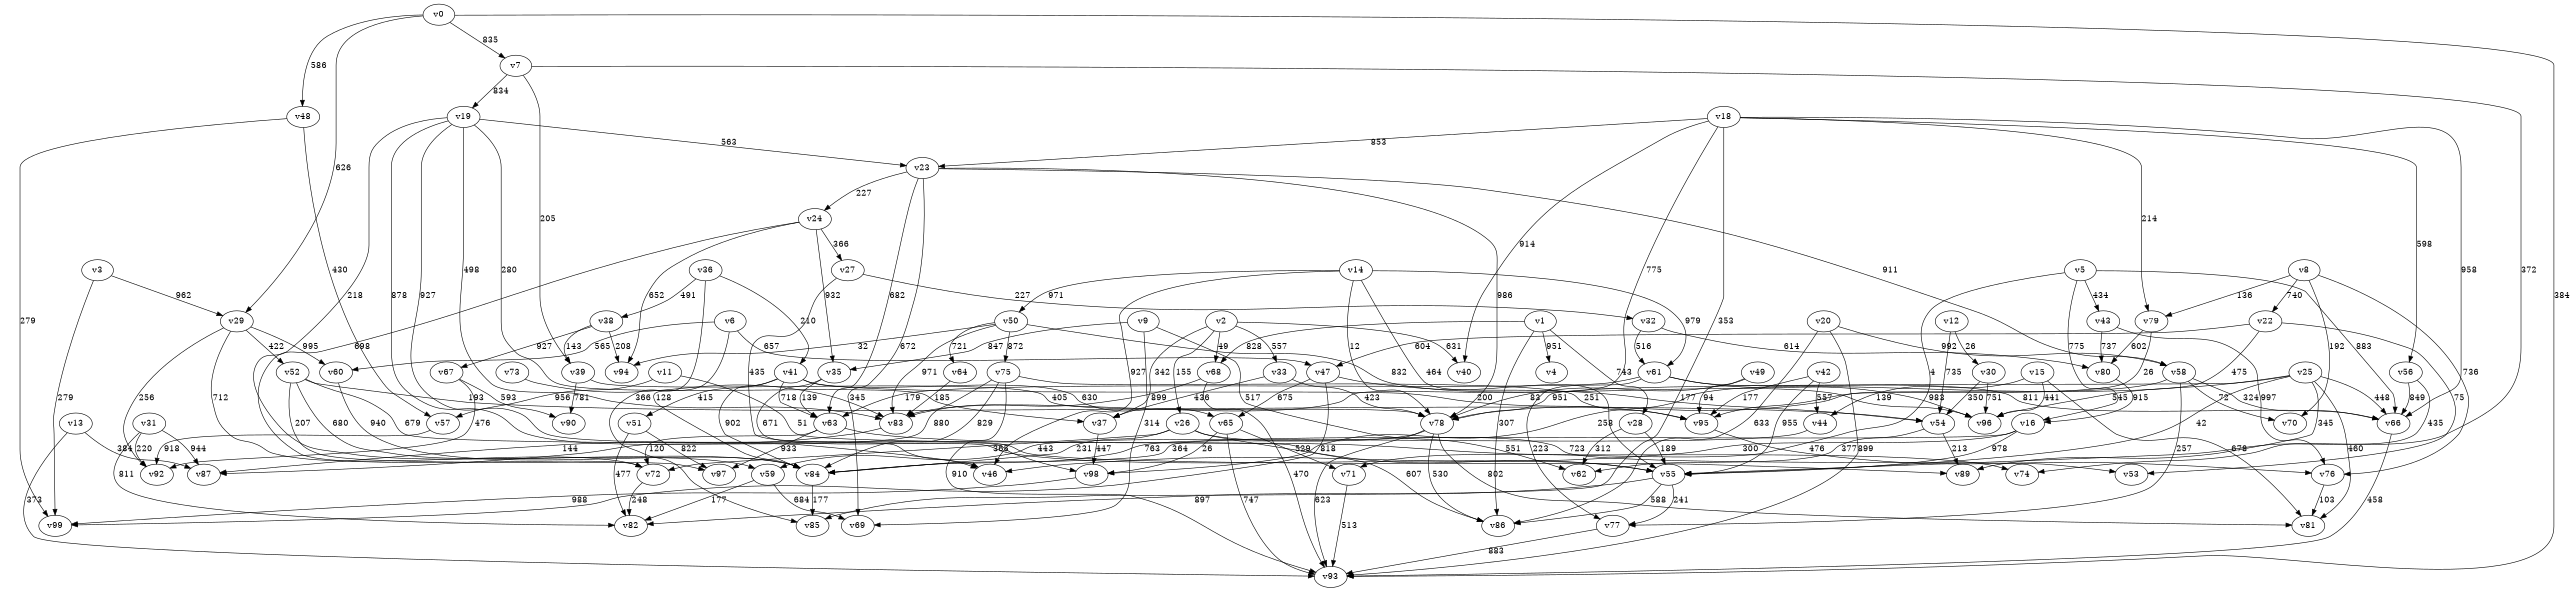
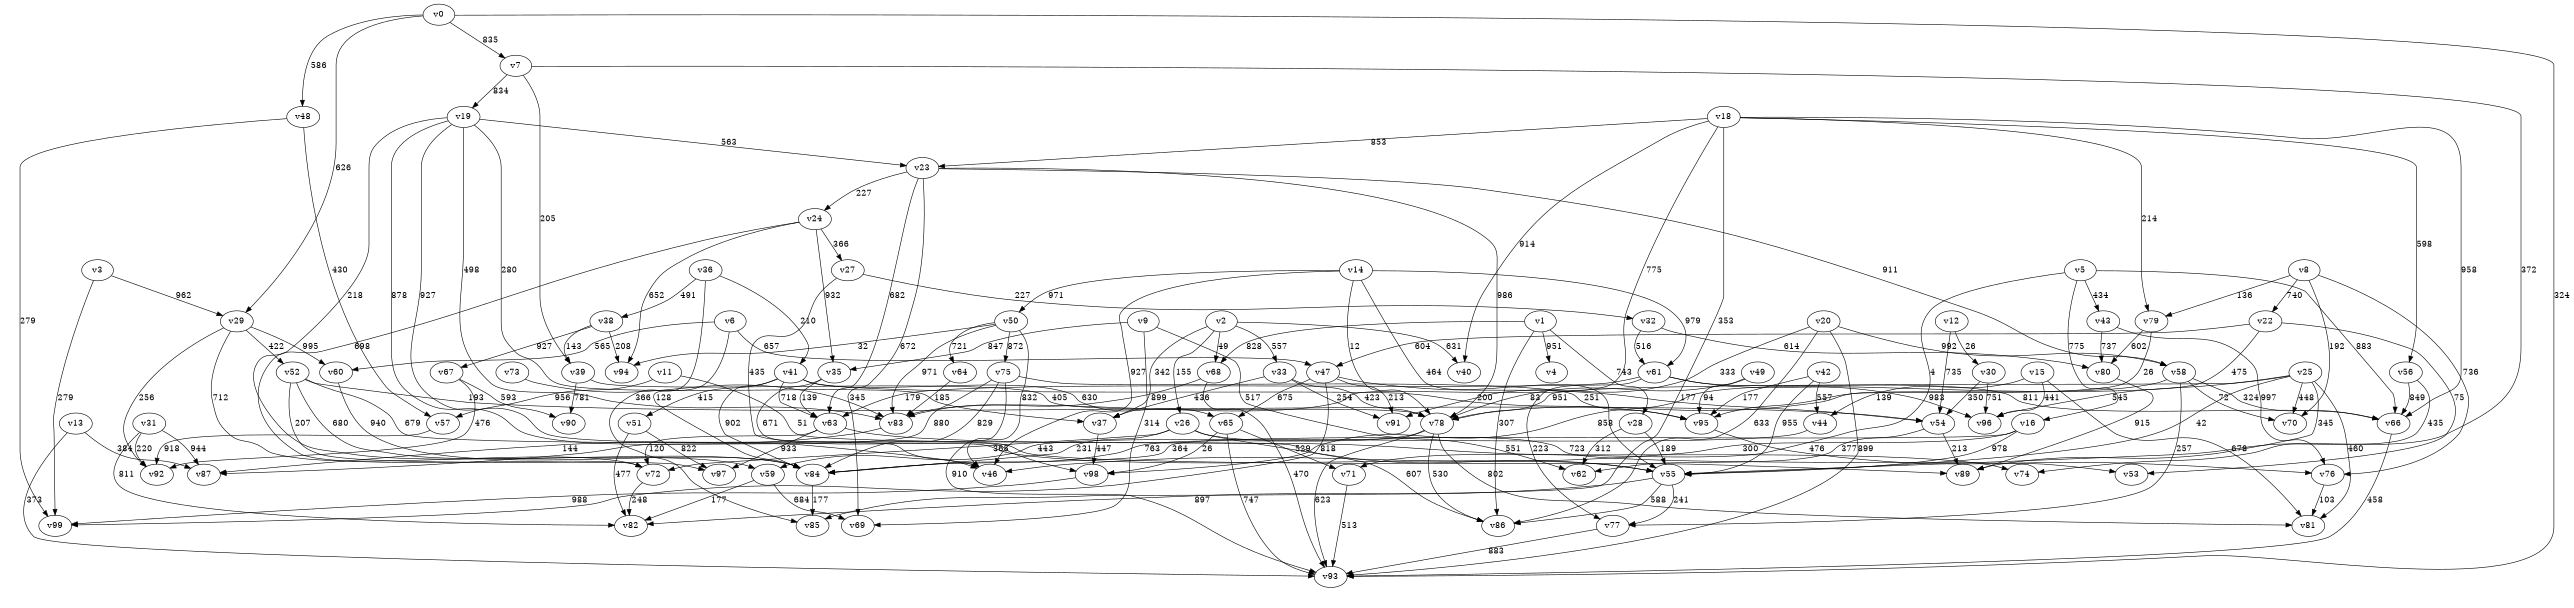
  digraph {
    v48
    v57
    v99
    v92
    v18
    v66
    v83
    v40
    v79
    v23
    v56
    v85
    v93
    v87
    v95
    v80
    v63
    v69
    v78
    v24
    v58
    v74
    v50
    v75
    v64
    v94
    v96
    v84
    v76
    v7
    v55
    v19
    v39
    v77
    v82
    v86
    v46
    v89
    v37
    v59
    v90
    v73
    v41
    v51
    v65
    v72
    v97
    v98
    v71
    v36
    v38
    v67
    v35
    v13
    v9
    v62
    v14
    v61
    v81
    v28
    v43
    v30
    v54
    v49
    v33
+   v91
    v27
    v32
    v70
    v29
    v52
    v60
    v26
    v53
    v2
    v68
    v16
    v47
    v15
    v44
    v25
    v0
    v31
    v8
    v22
    v5
    v11
    v3
    v20
    v42
    v1
    v4
    v6
    v12
    v48 -> v57 [label=430]
    v48 -> v99 [label=279]
    v57 -> v92 [label=918]
    v18 -> v66 [label=958]
    v18 -> v83 [label=775]
    v18 -> v40 [label=914]
    v18 -> v79 [label=214]
    v18 -> v23 [label=853]
    v18 -> v56 [label=598]
    v18 -> v85 [label=353]
    v66 -> v93 [label=458]
    v83 -> v87 [label=144]
    v79 -> v95 [label=26]
    v79 -> v80 [label=602]
    v23 -> v63 [label=682]
    v23 -> v69 [label=672]
    v23 -> v78 [label=986]
    v23 -> v24 [label=227]
    v23 -> v58 [label=911]
    v56 -> v66 [label=849]
    v56 -> v74 [label=435]
    v95 -> v76 [label=476]
-   v80 -> v16 [label=915]
+   v80 -> v89 [label=915]
    v63 -> v74 [label=551]
    v63 -> v72 [label=120]
    v63 -> v97 [label=933]
    v78 -> v93 [label=623]
    v78 -> v84 [label=763]
    v78 -> v86 [label=530]
    v78 -> v81 [label=802]
    v24 -> v94 [label=652]
    v24 -> v72 [label=698]
    v24 -> v35 [label=932]
    v24 -> v27 [label=366]
    v58 -> v66 [label=324]
    v58 -> v77 [label=257]
-   v58 -> v98 [label=258]
+   v58 -> v98 [label=858]
    v58 -> v70 [label=72]
    v50 -> v83 [label=971]
    v50 -> v75 [label=872]
    v50 -> v64 [label=721]
    v50 -> v94 [label=32]
-   v50 -> v96 [label=832]
+   v50 -> v46 [label=832]
    v75 -> v93 [label=910]
    v75 -> v87 [label=880]
    v75 -> v95 [label=251]
    v75 -> v84 [label=829]
    v64 -> v83 [label=185]
    v84 -> v85 [label=177]
    v76 -> v81 [label=103]
    v7 -> v55 [label=372]
    v7 -> v19 [label=834]
    v7 -> v39 [label=205]
    v55 -> v77 [label=241]
    v55 -> v82 [label=897]
    v55 -> v86 [label=588]
    v19 -> v83 [label=498]
    v19 -> v23 [label=563]
    v19 -> v46 [label=878]
    v19 -> v89 [label=927]
    v19 -> v37 [label=280]
    v19 -> v59 [label=218]
    v39 -> v78 [label=405]
    v39 -> v90 [label=781]
    v77 -> v93 [label=883]
    v37 -> v98 [label=447]
    v59 -> v69 [label=684]
    v59 -> v82 [label=177]
    v73 -> v83 [label=345]
    v41 -> v95 [label=200]
    v41 -> v63 [label=718]
    v41 -> v84 [label=902]
    v41 -> v51 [label=415]
    v41 -> v65 [label=630]
    v51 -> v82 [label=477]
    v51 -> v97 [label=822]
    v65 -> v93 [label=747]
    v65 -> v98 [label=26]
    v65 -> v71 [label=529]
    v72 -> v82 [label=248]
    v98 -> v99 [label=988]
    v71 -> v93 [label=513]
    v36 -> v85 [label=366]
    v36 -> v41 [label=210]
    v36 -> v38 [label=491]
    v38 -> v94 [label=208]
    v38 -> v39 [label=143]
    v38 -> v67 [label=927]
    v67 -> v92 [label=476]
    v67 -> v90 [label=593]
    v35 -> v63 [label=139]
    v35 -> v98 [label=671]
    v13 -> v93 [label=373]
    v13 -> v87 [label=384]
    v9 -> v69 [label=314]
    v9 -> v35 [label=847]
    v9 -> v62 [label=517]
    v14 -> v78 [label=12]
    v14 -> v50 [label=971]
    v14 -> v55 [label=464]
    v14 -> v46 [label=927]
    v14 -> v61 [label=979]
    v61 -> v66 [label=811]
    v61 -> v63 [label=179]
    v61 -> v96 [label=983]
    v61 -> v77 [label=223]
    v28 -> v55 [label=189]
    v28 -> v62 [label=312]
    v43 -> v80 [label=737]
    v43 -> v76 [label=997]
    v30 -> v96 [label=751]
    v30 -> v54 [label=350]
    v54 -> v89 [label=213]
    v54 -> v62 [label=377]
    v49 -> v95 [label=94]
    v49 -> v78 [label=83]
    v33 -> v78 [label=423]
    v33 -> v37 [label=436]
+   v33 -> v91 [label=254]
    v27 -> v46 [label=435]
    v27 -> v32 [label=227]
    v32 -> v80 [label=614]
    v32 -> v61 [label=516]
    v29 -> v92 [label=256]
    v29 -> v72 [label=712]
    v29 -> v52 [label=422]
    v29 -> v60 [label=995]
    v52 -> v84 [label=680]
    v52 -> v55 [label=679]
    v52 -> v97 [label=207]
    v52 -> v54 [label=193]
    v60 -> v84 [label=940]
    v26 -> v84 [label=231]
    v26 -> v86 [label=607]
    v26 -> v72 [label=365]
    v26 -> v53 [label=723]
    v2 -> v40 [label=631]
    v2 -> v37 [label=342]
    v2 -> v33 [label=557]
    v2 -> v26 [label=155]
    v2 -> v68 [label=49]
    v68 -> v83 [label=899]
    v68 -> v93 [label=470]
    v16 -> v84 [label=364]
    v16 -> v55 [label=978]
    v16 -> v46 [label=300]
    v47 -> v99 [label=818]
    v47 -> v65 [label=675]
    v47 -> v54 [label=177]
+   v47 -> v91 [label=213]
    v15 -> v96 [label=441]
    v15 -> v81 [label=678]
    v15 -> v44 [label=139]
    v44 -> v59 [label=443]
-   v25 -> v66 [label=448]
+   v25 -> v70 [label=448]
    v25 -> v78 [label=951]
    v25 -> v96 [label=545]
    v25 -> v55 [label=42]
    v25 -> v89 [label=345]
    v25 -> v81 [label=460]
    v0 -> v48 [label=586]
-   v0 -> v93 [label=384]
+   v0 -> v93 [label=324]
    v0 -> v7 [label=835]
    v0 -> v29 [label=626]
    v31 -> v92 [label=220]
    v31 -> v87 [label=944]
    v31 -> v82 [label=811]
    v8 -> v79 [label=136]
    v8 -> v76 [label=736]
    v8 -> v70 [label=192]
    v8 -> v22 [label=740]
    v22 -> v78 [label=475]
    v22 -> v53 [label=75]
    v22 -> v47 [label=604]
    v5 -> v66 [label=883]
    v5 -> v71 [label=4]
    v5 -> v43 [label=434]
    v5 -> v16 [label=775]
    v11 -> v57 [label=956]
    v11 -> v55 [label=51]
    v3 -> v99 [label=279]
    v3 -> v29 [label=962]
    v20 -> v93 [label=899]
    v20 -> v58 [label=992]
    v20 -> v86 [label=633]
+   v20 -> v91 [label=333]
    v42 -> v95 [label=177]
    v42 -> v55 [label=955]
    v42 -> v44 [label=557]
    v1 -> v86 [label=307]
    v1 -> v28 [label=743]
    v1 -> v68 [label=828]
    v1 -> v4 [label=951]
    v6 -> v84 [label=128]
    v6 -> v60 [label=565]
    v6 -> v47 [label=657]
    v12 -> v30 [label=26]
    v12 -> v54 [label=735]
  }
